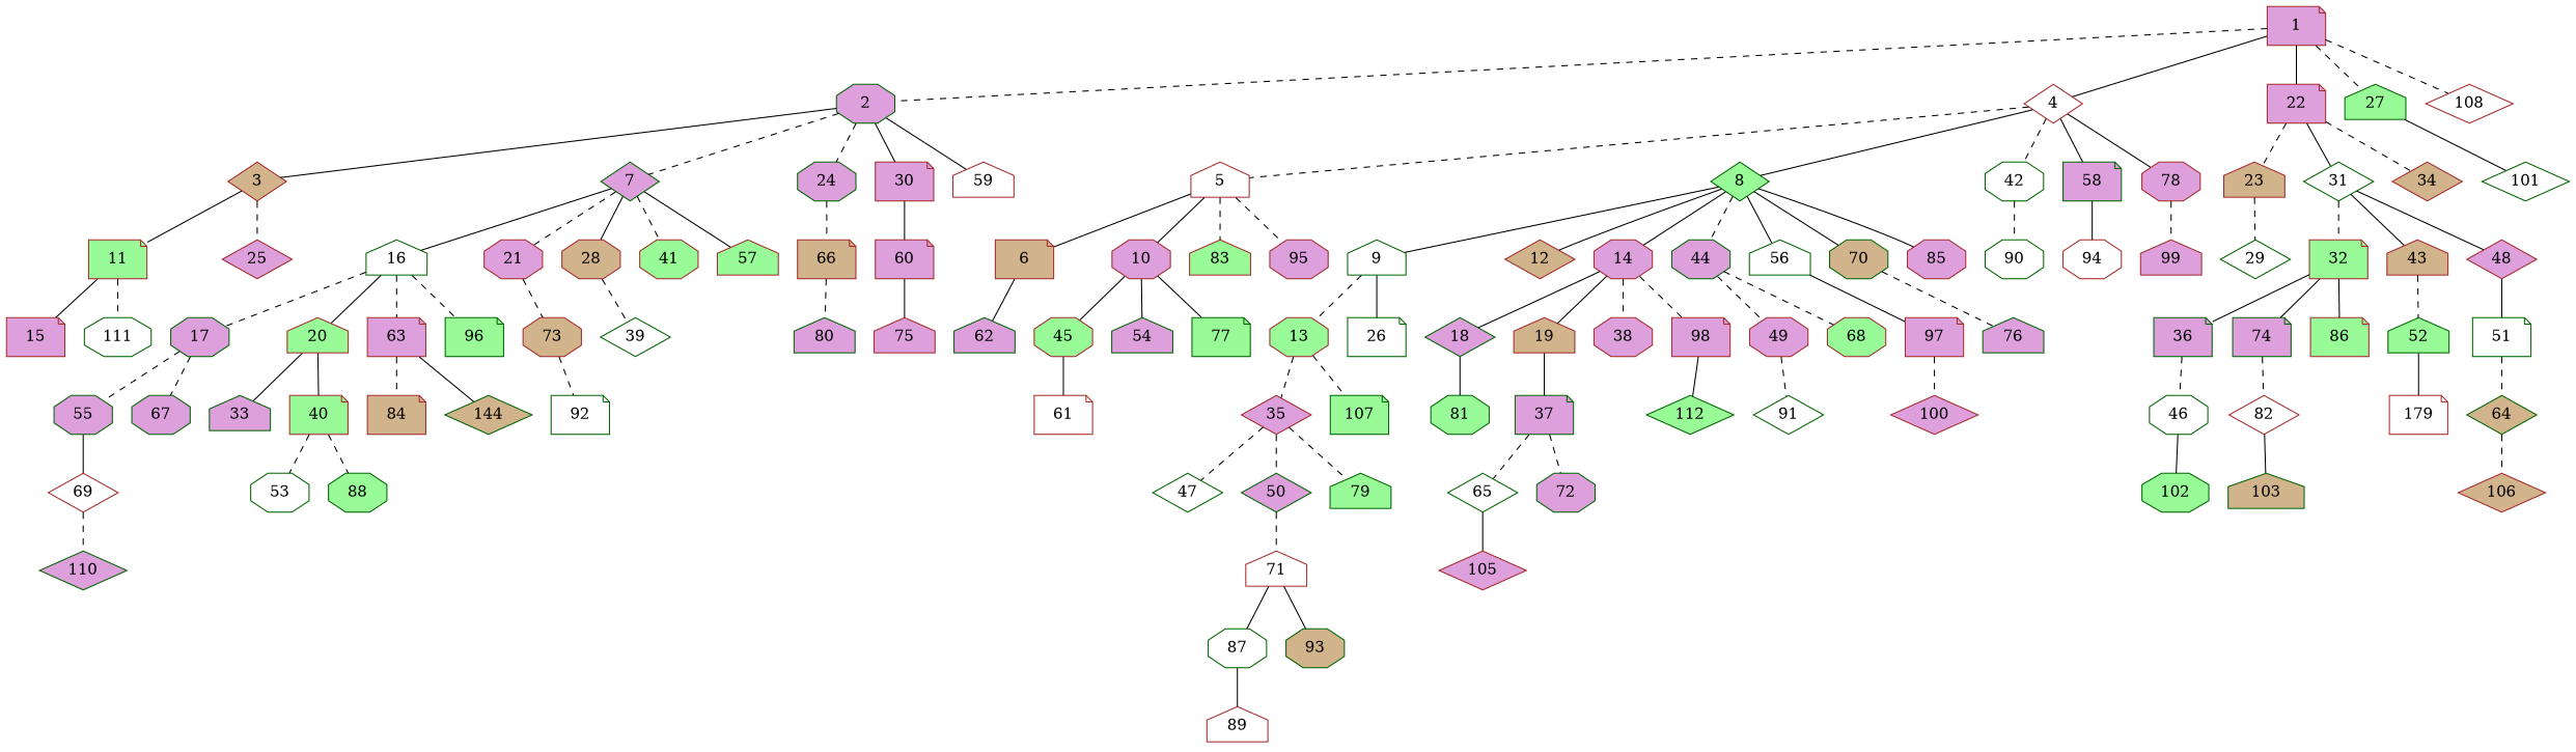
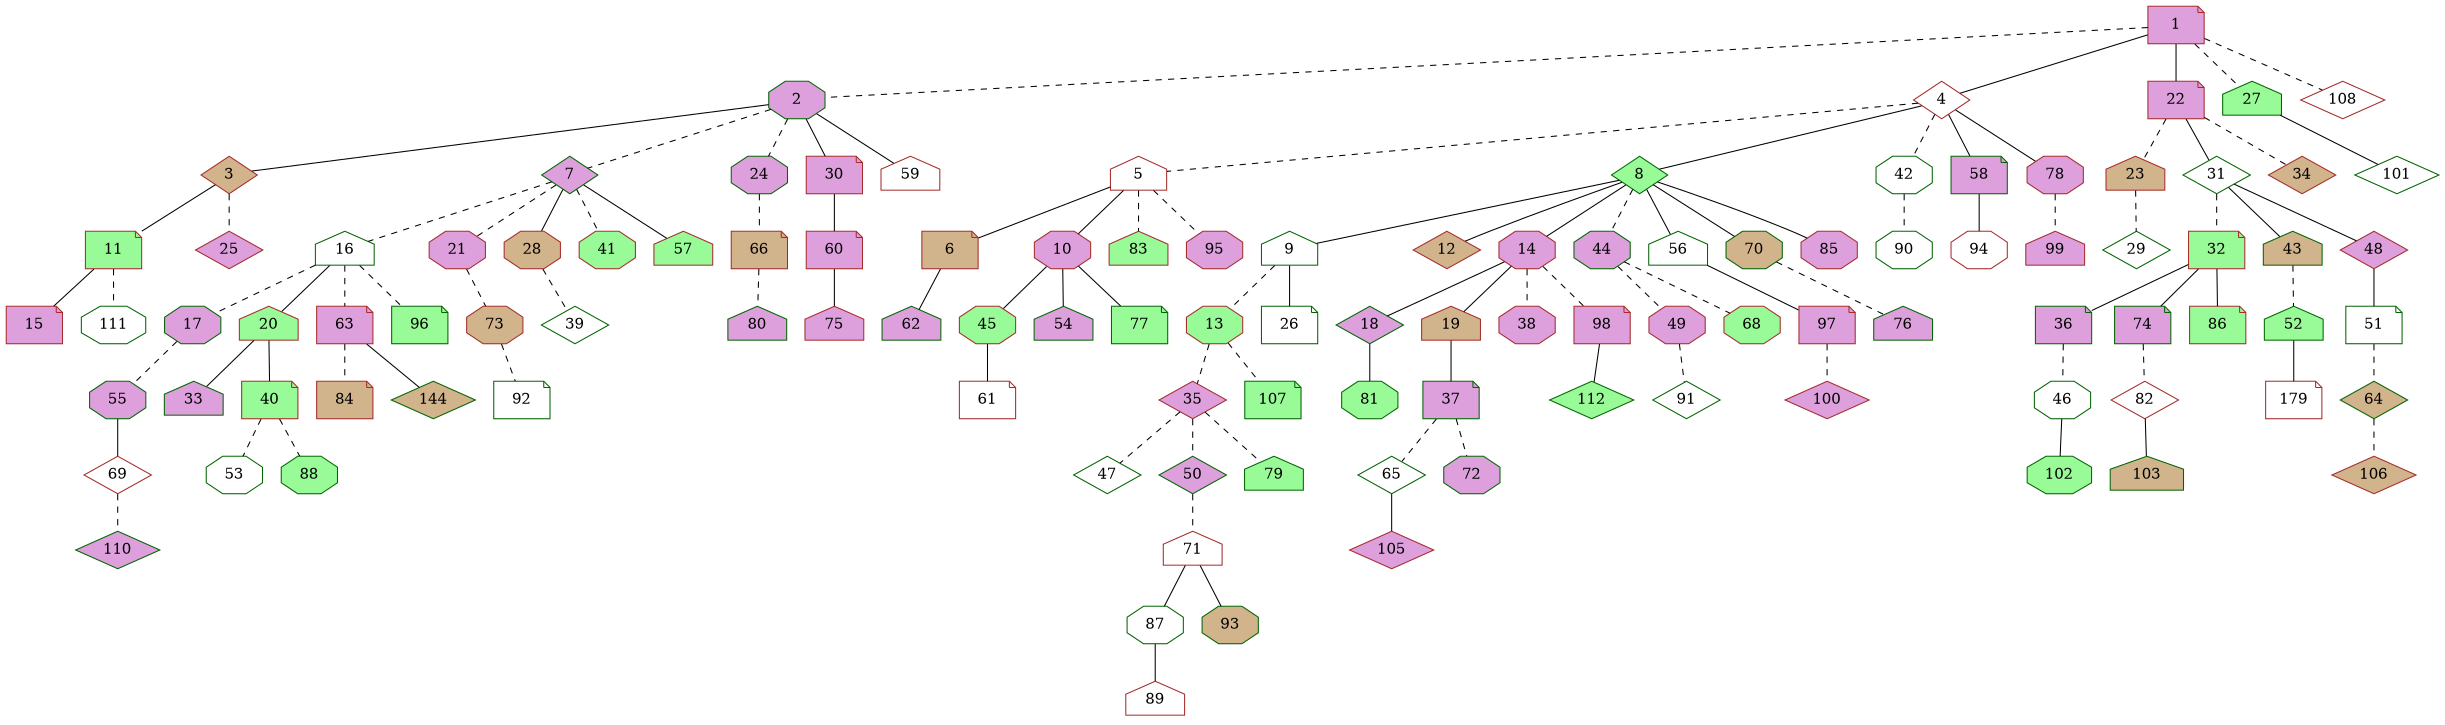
  graph {
    node [color=brown fillcolor=plum shape=octagon style=filled]
    edge [style=solid]
    1 [shape=note]
    2 [color=darkgreen]
    4 [fillcolor=white shape=diamond]
    22 [shape=note]
    27 [color=darkgreen fillcolor=palegreen shape=house]
    108 [fillcolor=white shape=diamond]
    3 [fillcolor=tan shape=diamond]
    7 [color=darkgreen shape=diamond]
    24 [color=darkgreen]
    30 [shape=note]
    59 [fillcolor=white shape=house]
    5 [fillcolor=white shape=house]
    8 [color=darkgreen fillcolor=palegreen shape=diamond]
    42 [color=darkgreen fillcolor=white]
    58 [color=darkgreen shape=note]
    78
    23 [fillcolor=tan shape=house]
    31 [color=darkgreen fillcolor=white shape=diamond]
    34 [fillcolor=tan shape=diamond]
    101 [color=darkgreen fillcolor=white shape=diamond]
    11 [fillcolor=palegreen shape=note]
    25 [shape=diamond]
    16 [color=darkgreen fillcolor=white shape=house]
    21
    28 [fillcolor=tan]
    41 [fillcolor=palegreen]
    57 [fillcolor=palegreen shape=house]
    66 [fillcolor=tan shape=note]
    60 [shape=note]
    15 [shape=note]
    111 [color=darkgreen fillcolor=white]
    6 [fillcolor=tan shape=note]
    10
    83 [fillcolor=palegreen shape=house]
    95
    9 [color=darkgreen fillcolor=white shape=house]
    12 [fillcolor=tan shape=diamond]
    14
    44 [color=darkgreen]
    56 [color=darkgreen fillcolor=white shape=house]
    70 [color=darkgreen fillcolor=tan]
    85
    90 [color=darkgreen fillcolor=white]
    94 [fillcolor=white]
    99 [shape=house]
    62 [color=darkgreen shape=house]
    45 [fillcolor=palegreen]
    54 [color=darkgreen shape=house]
    77 [color=darkgreen fillcolor=palegreen shape=note]
    17 [color=darkgreen]
    20 [fillcolor=palegreen shape=house]
    63 [shape=note]
    96 [color=darkgreen fillcolor=palegreen shape=note]
    73 [fillcolor=tan]
    39 [color=darkgreen fillcolor=white shape=diamond]
    13 [fillcolor=palegreen]
    26 [color=darkgreen fillcolor=white shape=note]
    18 [color=darkgreen shape=diamond]
    19 [fillcolor=tan shape=house]
    38
    98 [shape=note]
    49
    68 [fillcolor=palegreen]
    97 [shape=note]
    76 [color=darkgreen shape=house]
    35 [shape=diamond]
    107 [color=darkgreen fillcolor=palegreen shape=note]
    61 [fillcolor=white shape=note]
    47 [color=darkgreen fillcolor=white shape=diamond]
    50 [color=darkgreen shape=diamond]
    79 [color=darkgreen fillcolor=palegreen shape=house]
    81 [color=darkgreen fillcolor=palegreen]
    37 [color=darkgreen shape=note]
    112 [color=darkgreen fillcolor=palegreen shape=diamond]
    55 [color=darkgreen]
-   67 [color=darkgreen]
    33 [color=darkgreen shape=house]
    40 [fillcolor=palegreen shape=note]
    84 [fillcolor=tan shape=note]
    n80 [color=darkgreen fillcolor=tan label=144 shape=diamond]
    69 [fillcolor=white shape=diamond]
    65 [color=darkgreen fillcolor=white shape=diamond]
    72 [color=darkgreen]
    53 [color=darkgreen fillcolor=white]
    88 [color=darkgreen fillcolor=palegreen]
    92 [color=darkgreen fillcolor=white shape=note]
    29 [color=darkgreen fillcolor=white shape=diamond]
    32 [fillcolor=palegreen shape=note]
-   43 [fillcolor=tan shape=house]
+   43 [color=darkgreen fillcolor=tan shape=house]
    48 [shape=diamond]
    80 [color=darkgreen shape=house]
    75 [shape=house]
    36 [color=darkgreen shape=note]
    74 [color=darkgreen shape=note]
    86 [fillcolor=palegreen shape=note]
    52 [color=darkgreen fillcolor=palegreen shape=house]
    51 [color=darkgreen fillcolor=white shape=note]
    46 [color=darkgreen fillcolor=white]
    82 [fillcolor=white shape=diamond]
    71 [fillcolor=white shape=house]
    102 [color=darkgreen fillcolor=palegreen]
    105 [shape=diamond]
    n103 [fillcolor=white label=179 shape=note]
    91 [color=darkgreen fillcolor=white shape=diamond]
    64 [color=darkgreen fillcolor=tan shape=diamond]
    87 [color=darkgreen fillcolor=white]
    93 [color=darkgreen fillcolor=tan]
    106 [fillcolor=tan shape=diamond]
    110 [color=darkgreen shape=diamond]
    100 [shape=diamond]
    89 [fillcolor=white shape=house]
    103 [color=darkgreen fillcolor=tan shape=house]
    1 -- 2 [style=dashed]
    1 -- 4
    1 -- 22
    1 -- 27 [style=dashed]
    1 -- 108 [style=dashed]
    2 -- 3
    2 -- 7 [style=dashed]
    2 -- 24 [style=dashed]
    2 -- 30
    2 -- 59
    4 -- 5 [style=dashed]
    4 -- 8
    4 -- 42 [style=dashed]
    4 -- 58
    4 -- 78
    22 -- 23 [style=dashed]
    22 -- 31
    22 -- 34 [style=dashed]
    27 -- 101
    3 -- 11
    3 -- 25 [style=dashed]
-   7 -- 16
+   7 -- 16 [style=dashed]
    7 -- 21 [style=dashed]
    7 -- 28
    7 -- 41 [style=dashed]
    7 -- 57
    24 -- 66 [style=dashed]
    30 -- 60
    5 -- 6
    5 -- 10
    5 -- 83 [style=dashed]
    5 -- 95 [style=dashed]
    8 -- 9
    8 -- 12
    8 -- 14
    8 -- 44 [style=dashed]
    8 -- 56
    8 -- 70
    8 -- 85
    42 -- 90 [style=dashed]
    58 -- 94
    78 -- 99 [style=dashed]
    23 -- 29 [style=dashed]
    31 -- 32 [style=dashed]
    31 -- 43
    31 -- 48
    11 -- 15
    11 -- 111 [style=dashed]
    16 -- 17 [style=dashed]
    16 -- 20
    16 -- 63 [style=dashed]
    16 -- 96 [style=dashed]
    21 -- 73 [style=dashed]
    28 -- 39 [style=dashed]
    66 -- 80 [style=dashed]
    60 -- 75
    6 -- 62
    10 -- 45
    10 -- 54
    10 -- 77
    9 -- 13 [style=dashed]
    9 -- 26
    14 -- 18
    14 -- 19
    14 -- 38 [style=dashed]
    14 -- 98 [style=dashed]
    44 -- 49 [style=dashed]
    44 -- 68 [style=dashed]
    56 -- 97
    70 -- 76 [style=dashed]
    45 -- 61
    17 -- 55 [style=dashed]
-   17 -- 67 [style=dashed]
    20 -- 33
    20 -- 40
    63 -- 84 [style=dashed]
    63 -- n80
    73 -- 92 [style=dashed]
    13 -- 35 [style=dashed]
    13 -- 107 [style=dashed]
    18 -- 81
    19 -- 37
    98 -- 112
    49 -- 91 [style=dashed]
    97 -- 100 [style=dashed]
    35 -- 47 [style=dashed]
    35 -- 50 [style=dashed]
    35 -- 79 [style=dashed]
    50 -- 71 [style=dashed]
    37 -- 65 [style=dashed]
    37 -- 72 [style=dashed]
    55 -- 69
    40 -- 53 [style=dashed]
    40 -- 88 [style=dashed]
    69 -- 110 [style=dashed]
    65 -- 105
    32 -- 36
    32 -- 74
    32 -- 86
    43 -- 52 [style=dashed]
    48 -- 51
    36 -- 46 [style=dashed]
    74 -- 82 [style=dashed]
    52 -- n103
    51 -- 64 [style=dashed]
    46 -- 102
    82 -- 103
    71 -- 87
    71 -- 93
    64 -- 106 [style=dashed]
    87 -- 89
  }
